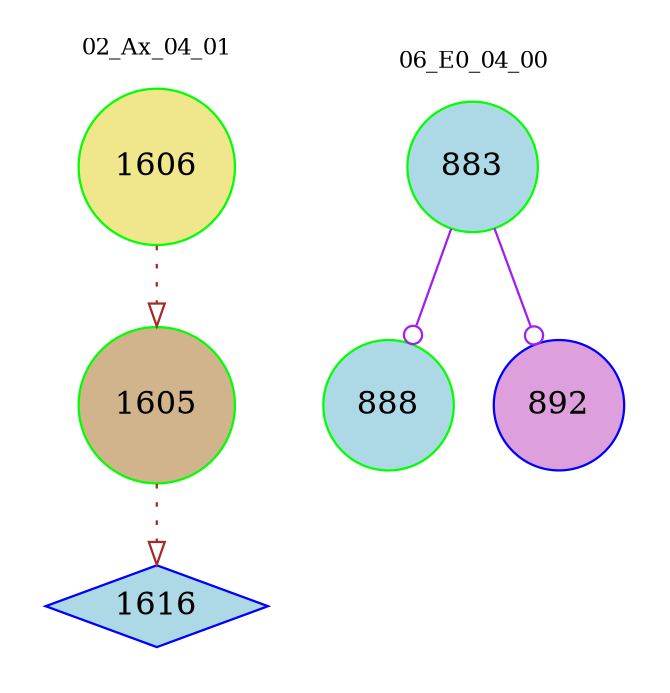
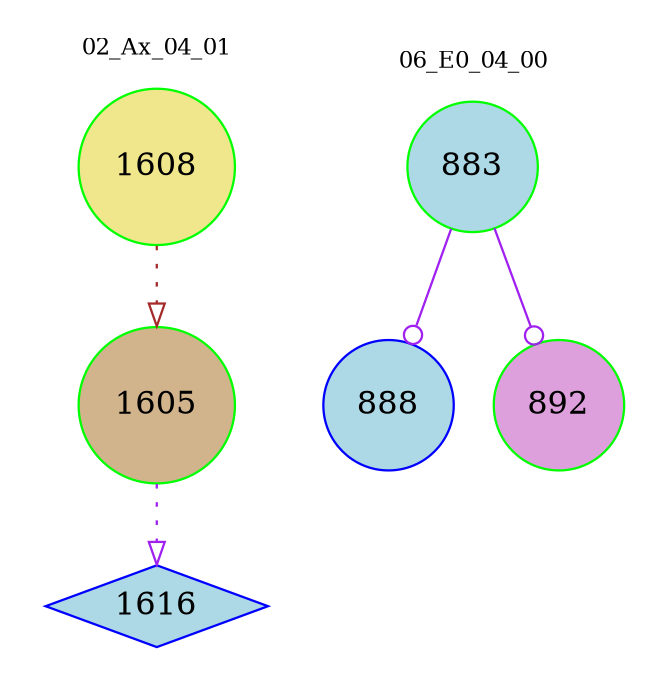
  digraph {
    node [color=green fillcolor=lightblue shape=circle style=filled]
    edge [arrowhead=onormal color=brown style=dotted]
    n1 [fillcolor=tan label=1605]
    n2 [color=blue label=1616 shape=diamond]
-   n3 [fillcolor=khaki label=1606]
+   n3 [fillcolor=khaki label=1608]
    n4 [label=883]
-   n5 [label=888]
-   n6 [color=blue fillcolor=plum label=892]
+   n5 [color=blue label=888]
+   n6 [fillcolor=plum label=892]
    subgraph cluster_1 {
      color=white
      fontsize=10
      label="02_Ax_04_01"
      n1
      n2
      n3
    }
    subgraph cluster_2 {
      color=white
      fontsize=10
      label="06_E0_04_00"
      n4
      n5
      n6
    }
-   n1 -> n2
+   n1 -> n2 [color=purple]
    n3 -> n1
    n4 -> n5 [arrowhead=odot color=purple style=solid]
    n4 -> n6 [arrowhead=odot color=purple style=solid]
  }
